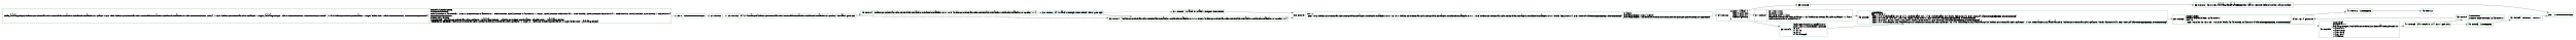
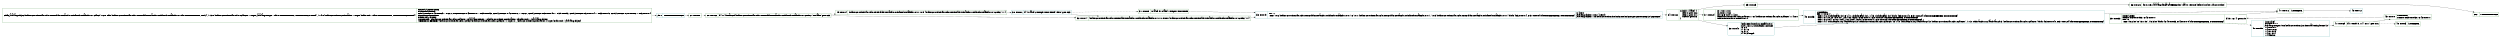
  digraph {
    rankdir=LR
    node [color=darkgreen shape=record]
    n1 [color=teal label="{25\:\ ?|MTH_ENTER_BLOCK\l}"]
    n2 [label="{27\:\ 0x0000}"]
    n3 [label="{28\:\ 0x0002|if ((r14 instanceof kotlinx.coroutines.flow.FlowKt__BuildersKt$asFlow$$inlined$unsafeFlow$7.C08961) == false) goto L23\l}"]
    n4 [label="{29\:\ 0x0004|kotlinx.coroutines.flow.FlowKt__BuildersKt$asFlow$$inlined$unsafeFlow$7$1 r0 = (kotlinx.coroutines.flow.FlowKt__BuildersKt$asFlow$$inlined$unsafeFlow$7.C08961) r14\l}"]
    n5 [label="{32\:\ 0x0014|kotlinx.coroutines.flow.FlowKt__BuildersKt$asFlow$$inlined$unsafeFlow$7$1 r0 = new kotlinx.coroutines.flow.FlowKt__BuildersKt$asFlow$$inlined$unsafeFlow$7.C08961(r14)\l}"]
    n6 [color=teal label="{30\:\ 0x000c|if ((r0.label & Integer.MIN_VALUE) == 0) goto L23\l}"]
    n7 [color=teal label="{33\:\ 0x0019|PHI: r0 \l  PHI: (r0v2 kotlinx.coroutines.flow.FlowKt__BuildersKt$asFlow$$inlined$unsafeFlow$7$1) = (r0v1 kotlinx.coroutines.flow.FlowKt__BuildersKt$asFlow$$inlined$unsafeFlow$7$1), (r0v5 kotlinx.coroutines.flow.FlowKt__BuildersKt$asFlow$$inlined$unsafeFlow$7$1) binds: [B:32:0x0014, B:31:0x000e] A[DONT_GENERATE, DONT_INLINE]\l|r14 = r0\ljava.lang.Object r0 = r14.result\ljava.lang.Object r1 = kotlin.coroutines.intrinsics.IntrinsicsKt.getCOROUTINE_SUSPENDED()\l}"]
    n8 [label="{31\:\ 0x000e|r0.label = r0.label \- Integer.MIN_VALUE\l}"]
    n9 [label="{34\:\ 0x0022|switch(r14.label) \{\l    case 0: goto L22;\l    case 1: goto L11;\l    default: goto L8;\l\}\l}"]
    n10 [label="{35\:\ 0x0025}"]
    n11 [label="{37\:\ 0x002d|int r4 = r14.I$1\lint r5 = r14.I$0\lint[] r6 = (int[]) r14.L$1\lkotlinx.coroutines.flow.FlowCollector r7 = (kotlinx.coroutines.flow.FlowCollector) r14.L$0\lkotlin.ResultKt.throwOnFailure(r0)\l}"]
    n12 [color=teal label="{38\:\ 0x0040|kotlin.ResultKt.throwOnFailure(r0)\lint[] r2 = r12.$this_asFlow$inlined\lr5 = 0\lr7 = r13\lr6 = r2\lr4 = r2.length\l}"]
    n13 [label="{36\:\ 0x002c|throw new java.lang.IllegalStateException(\"call to 'resume' before 'invoke' with coroutine\")\l}"]
    n14 [color=teal label="{49\:\ 0x0053|SYNTHETIC\lPHI: r4 r5 r6 r7 \l  PHI: (r4v2 '$i$f$forEach' int) = (r4v1 '$i$f$forEach' int), (r4v3 '$i$f$forEach' int) binds: [B:38:0x0040, B:37:0x002d] A[DONT_GENERATE, DONT_INLINE]\l  PHI: (r5v1 int) = (r5v0 int), (r5v4 int) binds: [B:38:0x0040, B:37:0x002d] A[DONT_GENERATE, DONT_INLINE]\l  PHI: (r6v2 int[]) = (r6v1 int[]), (r6v4 int[]) binds: [B:38:0x0040, B:37:0x002d] A[DONT_GENERATE, DONT_INLINE]\l  PHI: (r7v1 '$this$asFlow_u24lambda_u2d13' kotlinx.coroutines.flow.FlowCollector) = (r7v0 '$this$asFlow_u24lambda_u2d13' kotlinx.coroutines.flow.FlowCollector), (r7v3 '$this$asFlow_u24lambda_u2d13' kotlinx.coroutines.flow.FlowCollector) binds: [B:38:0x0040, B:37:0x002d] A[DONT_GENERATE, DONT_INLINE]\l}"]
    n15 [label="{26\:\ ?|MTH_EXIT_BLOCK\l}"]
    n16 [label="{39\:\ 0x0053|LOOP_START\lLOOP:0: B:39:0x0053\-\>B:43:0x0070\lPHI: r5 \l  PHI: (r5v2 int) = (r5v1 int), (r5v3 int) binds: [B:49:0x0053, B:43:0x0070] A[DONT_GENERATE, DONT_INLINE]\l|if (r5 \>= r4) goto L19\l}"]
    n17 [color=teal label="{40\:\ 0x0055|r3 = r6[r5]\lint r5 = r5 + 1\ljava.lang.Integer r9 = kotlin.coroutines.jvm.internal.boxing.boxInt(r3)\lr14.L$0 = r7\lr14.L$1 = r6\lr14.I$0 = r5\lr14.I$1 = r4\lr14.label = 1\l}"]
    n18 [label="{47\:\ 0x0072|SYNTHETIC\l}"]
    n19 [label="{41\:\ 0x006d|if (r7.emit(r9, r14) != r1) goto L16\l}"]
    n20 [color=teal label="{45\:\ 0x0072}"]
    n21 [label="{43\:\ 0x0070|LOOP_END\lLOOP:0: B:39:0x0053\-\>B:43:0x0070\l}"]
    n22 [label="{48\:\ 0x006f|SYNTHETIC\l}"]
-   n23 [color=teal label="{42\:\ 0x006f|RETURN\l|return r1\l}"]
    n24 [label="{public java.lang.Object kotlinx.coroutines.flow.FlowKt__BuildersKt$asFlow$$inlined$unsafeFlow$7.collect((r12v0 'this' kotlinx.coroutines.flow.FlowKt__BuildersKt$asFlow$$inlined$unsafeFlow$7 A[IMMUTABLE_TYPE, THIS]), (r13v0 kotlinx.coroutines.flow.FlowCollector\<? super java.lang.Integer\> A[IMMUTABLE_TYPE, METHOD_ARGUMENT]), (r14v0 kotlin.coroutines.Continuation\<? super kotlin.Unit\> A[IMMUTABLE_TYPE, METHOD_ARGUMENT]))  | INCONSISTENT_CODE\lUSE_LINES_HINTS\lCROSS_EDGE: B:42:0x006f \-\> B:26:?, BACK_EDGE: B:43:0x0070 \-\> B:39:0x0053, CROSS_EDGE: B:46:0x0076 \-\> B:26:?, CROSS_EDGE: B:38:0x0040 \-\> B:39:0x0053, CROSS_EDGE: B:32:0x0014 \-\> B:33:0x0019, CROSS_EDGE: B:28:0x0002 \-\> B:32:0x0014\lINLINE_NOT_NEEDED\lTYPE_VARS: EMPTY\lSIGNATURE: (Lkotlinx\/coroutines\/flow\/FlowCollector\<\-Ljava\/lang\/Integer;\>;Lkotlin\/coroutines\/Continuation\<\-Lkotlin\/Unit;\>;)Ljava\/lang\/Object;\lMETHOD_OVERRIDE: [kotlinx.coroutines.flow.Flow.collect(kotlinx.coroutines.flow.FlowCollector\<? super T\>, kotlin.coroutines.Continuation\<? super kotlin.Unit\>):java.lang.Object]\l}"]
    n1 -> n2
    n2 -> n3 [style=dashed]
    n3 -> n4 [style=dashed]
    n3 -> n5
    n4 -> n6
    n5 -> n7
    n6 -> n5
    n6 -> n8 [style=dashed]
    n7 -> n9 [style=dashed]
    n8 -> n7
    n9 -> n10
    n9 -> n11
    n9 -> n12
    n10 -> n13
    n11 -> n14
    n12 -> n14
    n13 -> n15
-   n14 -> n16
+   n14 -> n18
    n16 -> n17 [style=dashed]
    n16 -> n18
    n17 -> n19
    n18 -> n20
    n19 -> n21
    n19 -> n22 [style=dashed]
    n21 -> n16
-   n22 -> n23
-   n23 -> n15
    n24 -> n1
  }
